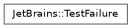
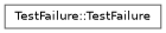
  digraph {
    rankdir=LR
-   n1 [color=grey40 fillcolor=white fontname=Helvetica fontsize=10 height=0.2 label="JetBrains::TestFailure" shape=box style=filled width=0.4]
+   n1 [color=grey40 fillcolor=white fontname=Helvetica fontsize=10 height=0.2 label="TestFailure::TestFailure" shape=box style=filled width=0.4]
  }
